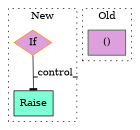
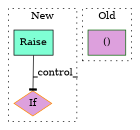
  digraph {
    node [shape=box style=filled fillcolor=plum]
    n1 [a=91 l=6 label=Raise s=5971 fillcolor=aquamarine color=black]
    n2 [a=96 l="3,14" label=If s="5932,5957" shape=diamond color=darkorange]
    n3 [a=54 l=10 label="()" s=3946 color=darkgreen]
    subgraph cluster_1 {
      label=New
      style=dotted
      n1
      n2
    }
    subgraph cluster_2 {
      label=Old
      style=dotted
      n3
    }
-   n2 -> n1 [label=_control_ arrowhead=tee]
+   n1 -> n2 [label=_control_ arrowhead=tee]
  }
